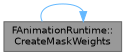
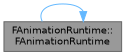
  digraph {
    rankdir=LR
-   n1 [color=gray40 fillcolor=grey60 fontcolor=black fontname=Helvetica fontsize=10 height=0.2 label="FAnimationRuntime::\lCreateMaskWeights" shape=box style=filled width=0.4]
+   n1 [color=gray40 fillcolor=grey60 fontcolor=black fontname=Helvetica fontsize=10 height=0.2 label="FAnimationRuntime::\lFAnimationRuntime" shape=box style=filled width=0.4]
    n1 -> n1 [color=steelblue1 fontname=Helvetica fontsize=10 labelfontname=Helvetica labelfontsize=10 style=solid]
  }
